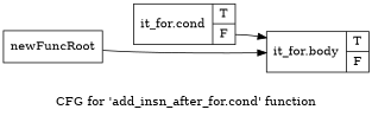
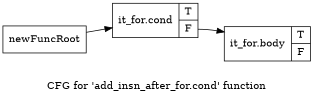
  digraph {
    label="CFG for 'add_insn_after_for.cond' function"
    rankdir=LR
    node [shape=record]
    n1 [label="{newFuncRoot}"]
    n2 [label="{it_for.cond|{<s0>T|<s1>F}}"]
    n3 [label="{it_for.body|{<s0>T|<s1>F}}"]
-   n1 -> n3
+   n1 -> n2
    n2 -> n3 [tailport=s1]
  }
